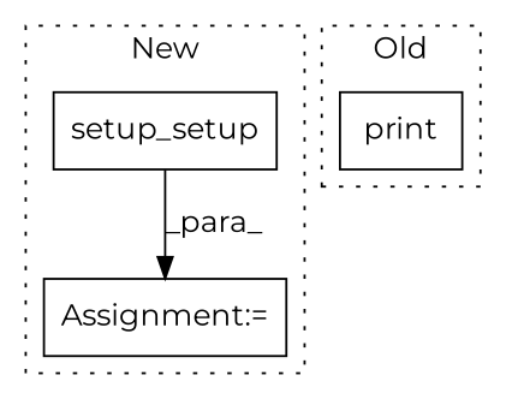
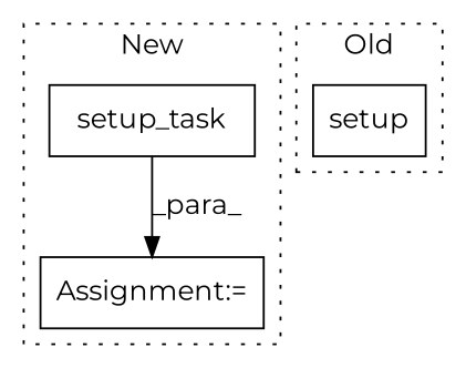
  digraph {
    fontname=Montserrat
    node [a=32 shape=box fontname=Montserrat]
-   n1 [l="11,1" label=setup_setup s="2320,2335"]
+   n1 [l="11,1" label=setup_task s="2320,2335"]
    n2 [a=7 l=1 label="Assignment:=" s=2313]
-   n3 [l="6,1" label=print s="2069,2079"]
+   n3 [l="6,1" label=setup s="2069,2079"]
    subgraph cluster_1 {
      label=New
      style=dotted
      n1
      n2
    }
    subgraph cluster_2 {
      label=Old
      style=dotted
      n3
    }
    n1 -> n2 [label=_para_ fontname=Montserrat]
  }
